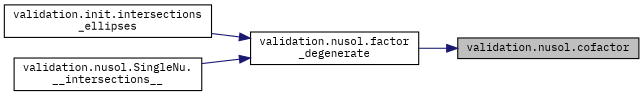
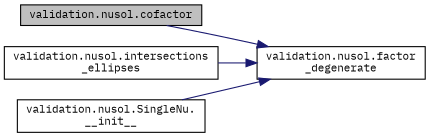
  digraph {
    fontname="IBM Plex Mono"
    rankdir=RL
    node [color=black fillcolor=white fontname="IBM Plex Mono" fontsize=10 shape=record style=filled]
    edge [color=midnightblue dir=back fontname="IBM Plex Mono" fontsize=10 labelfontname=Helvetica labelfontsize=10 style=solid]
    n1 [fillcolor=grey75 fontcolor=black height=0.2 label="validation.nusol.cofactor" width=0.4]
    n2 [height=0.2 label="validation.nusol.factor\l_degenerate" width=0.4]
-   n3 [height=0.2 label="validation.init.intersections\l_ellipses" width=0.4]
-   n4 [height=0.2 label="validation.nusol.SingleNu.\l__intersections__" width=0.4]
-   n1 -> n2
+   n3 [height=0.2 label="validation.nusol.intersections\l_ellipses" width=0.4]
+   n4 [height=0.2 label="validation.nusol.SingleNu.\l__init__" width=0.4]
+   n2 -> n1
    n2 -> n3
    n2 -> n4
  }
